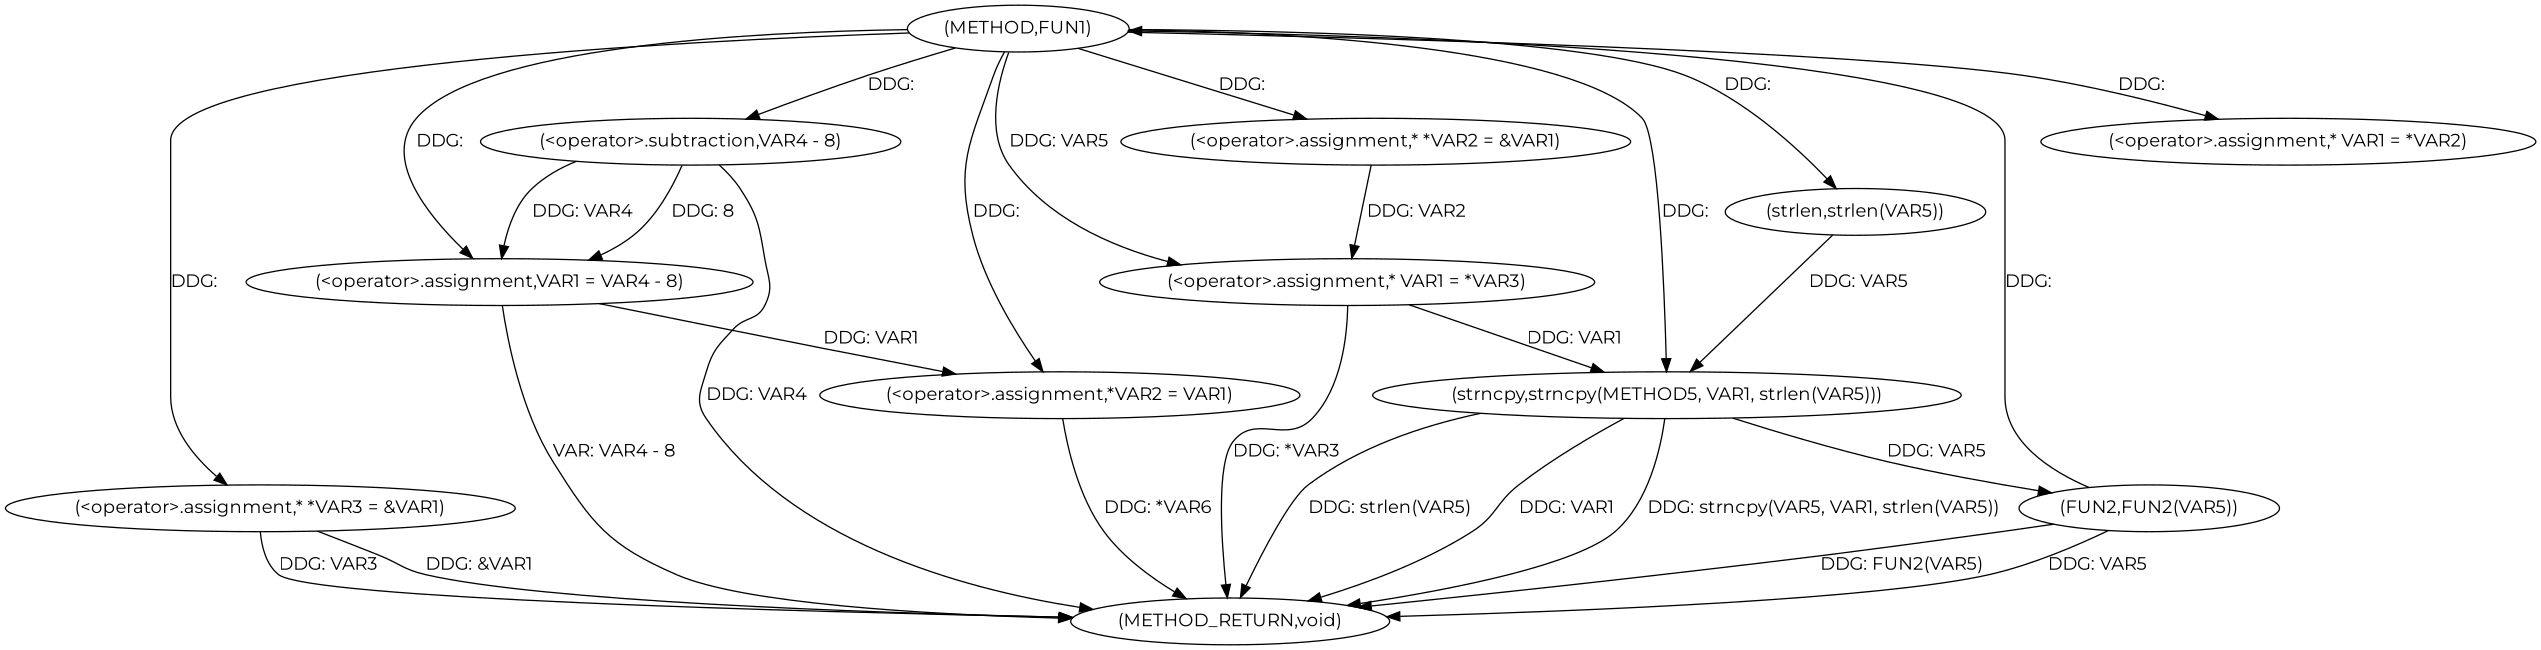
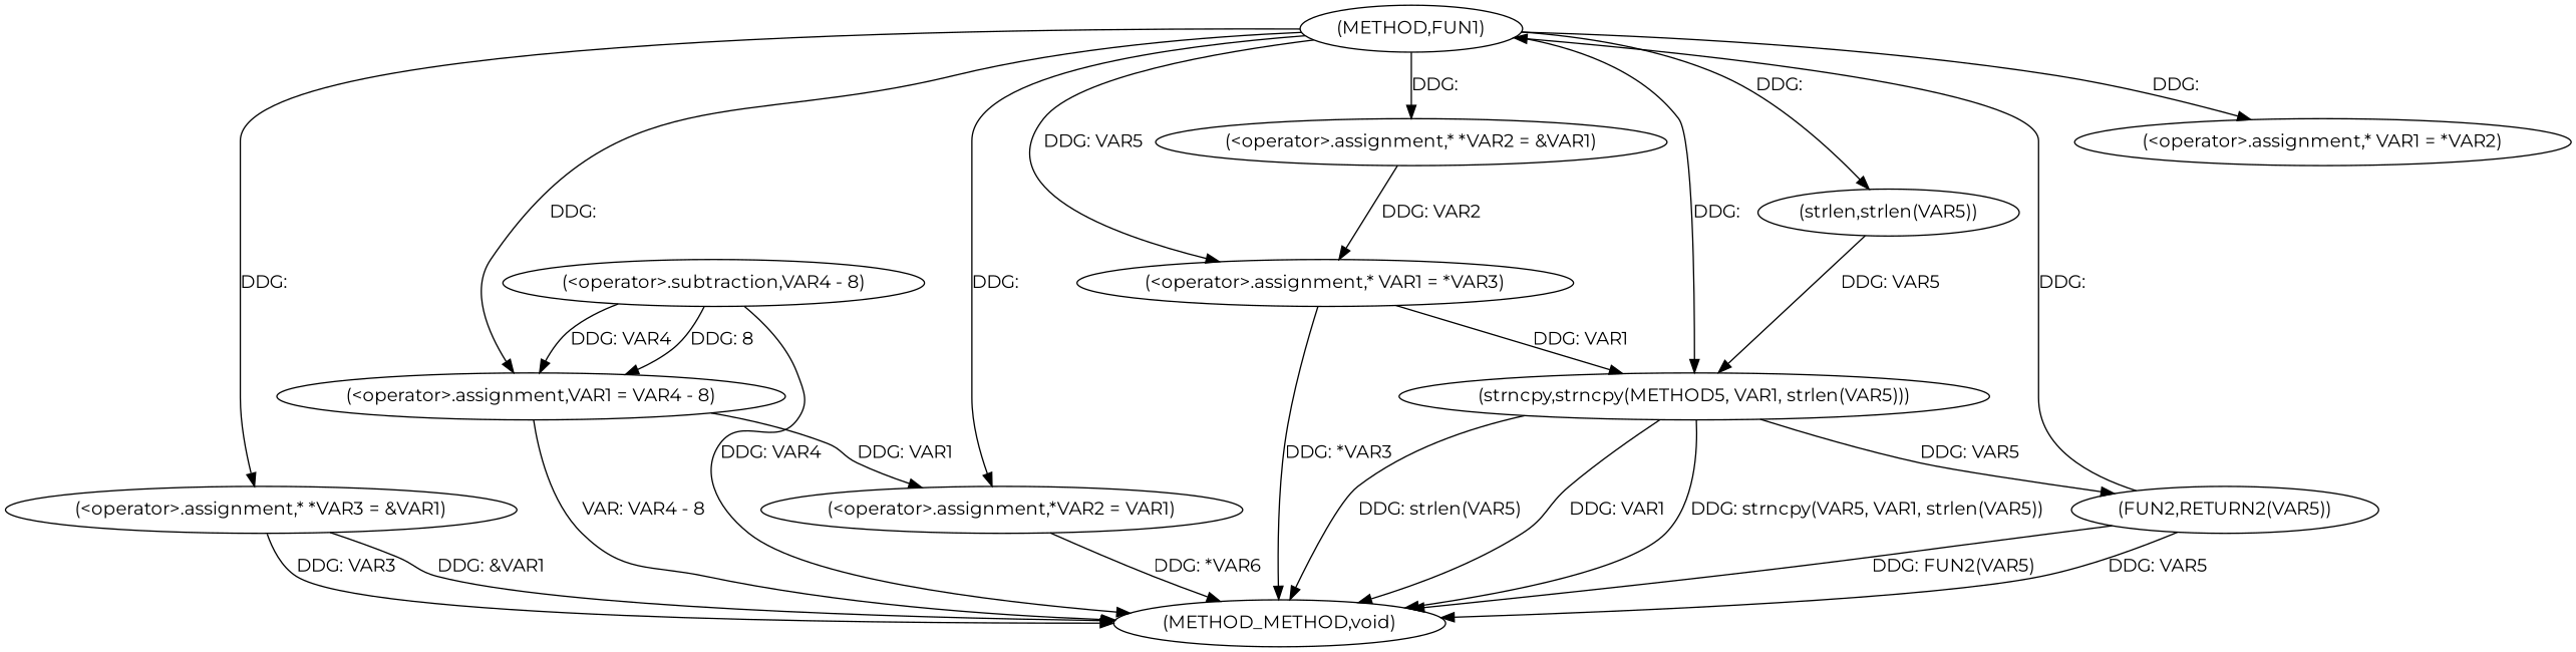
  digraph {
    fontname=Montserrat
    node [fontname=Montserrat]
    edge [fontname=Montserrat]
    n1 [label="(METHOD,FUN1)"]
    n2 [label="(<operator>.assignment,* *VAR2 = &VAR1)"]
    n3 [label="(<operator>.assignment,* *VAR3 = &VAR1)"]
    n4 [label="(<operator>.assignment,* VAR1 = *VAR2)"]
    n5 [label="(<operator>.assignment,VAR1 = VAR4 - 8)"]
    n6 [label="(<operator>.subtraction,VAR4 - 8)"]
    n7 [label="(<operator>.assignment,*VAR2 = VAR1)"]
    n8 [label="(<operator>.assignment,* VAR1 = *VAR3)"]
    n9 [label="(strncpy,strncpy(METHOD5, VAR1, strlen(VAR5)))"]
    n10 [label="(strlen,strlen(VAR5))"]
-   n11 [label="(METHOD_RETURN,void)"]
-   n12 [label="(FUN2,FUN2(VAR5))"]
+   n11 [label="(METHOD_METHOD,void)"]
+   n12 [label="(FUN2,RETURN2(VAR5))"]
    n1 -> n2 [label="DDG: "]
    n1 -> n3 [label="DDG: "]
    n1 -> n4 [label="DDG: "]
    n1 -> n5 [label="DDG: "]
-   n1 -> n6 [label="DDG: "]
    n1 -> n7 [label="DDG: "]
    n1 -> n8 [label="DDG: VAR5"]
    n1 -> n9 [label="DDG: "]
    n1 -> n10 [label="DDG: "]
    n2 -> n8 [label="DDG: VAR2"]
    n3 -> n11 [label="DDG: VAR3"]
    n3 -> n11 [label="DDG: &VAR1"]
    n5 -> n7 [label="DDG: VAR1"]
    n5 -> n11 [label="VAR: VAR4 - 8"]
    n6 -> n5 [label="DDG: VAR4"]
    n6 -> n5 [label="DDG: 8"]
    n6 -> n11 [label="DDG: VAR4"]
    n7 -> n11 [label="DDG: *VAR6"]
    n8 -> n9 [label="DDG: VAR1"]
    n8 -> n11 [label="DDG: *VAR3"]
    n9 -> n11 [label="DDG: strlen(VAR5)"]
    n9 -> n11 [label="DDG: VAR1"]
    n9 -> n11 [label="DDG: strncpy(VAR5, VAR1, strlen(VAR5))"]
    n9 -> n12 [label="DDG: VAR5"]
    n10 -> n9 [label="DDG: VAR5"]
    n12 -> n1 [label="DDG: "]
    n12 -> n11 [label="DDG: FUN2(VAR5)"]
    n12 -> n11 [label="DDG: VAR5"]
  }
